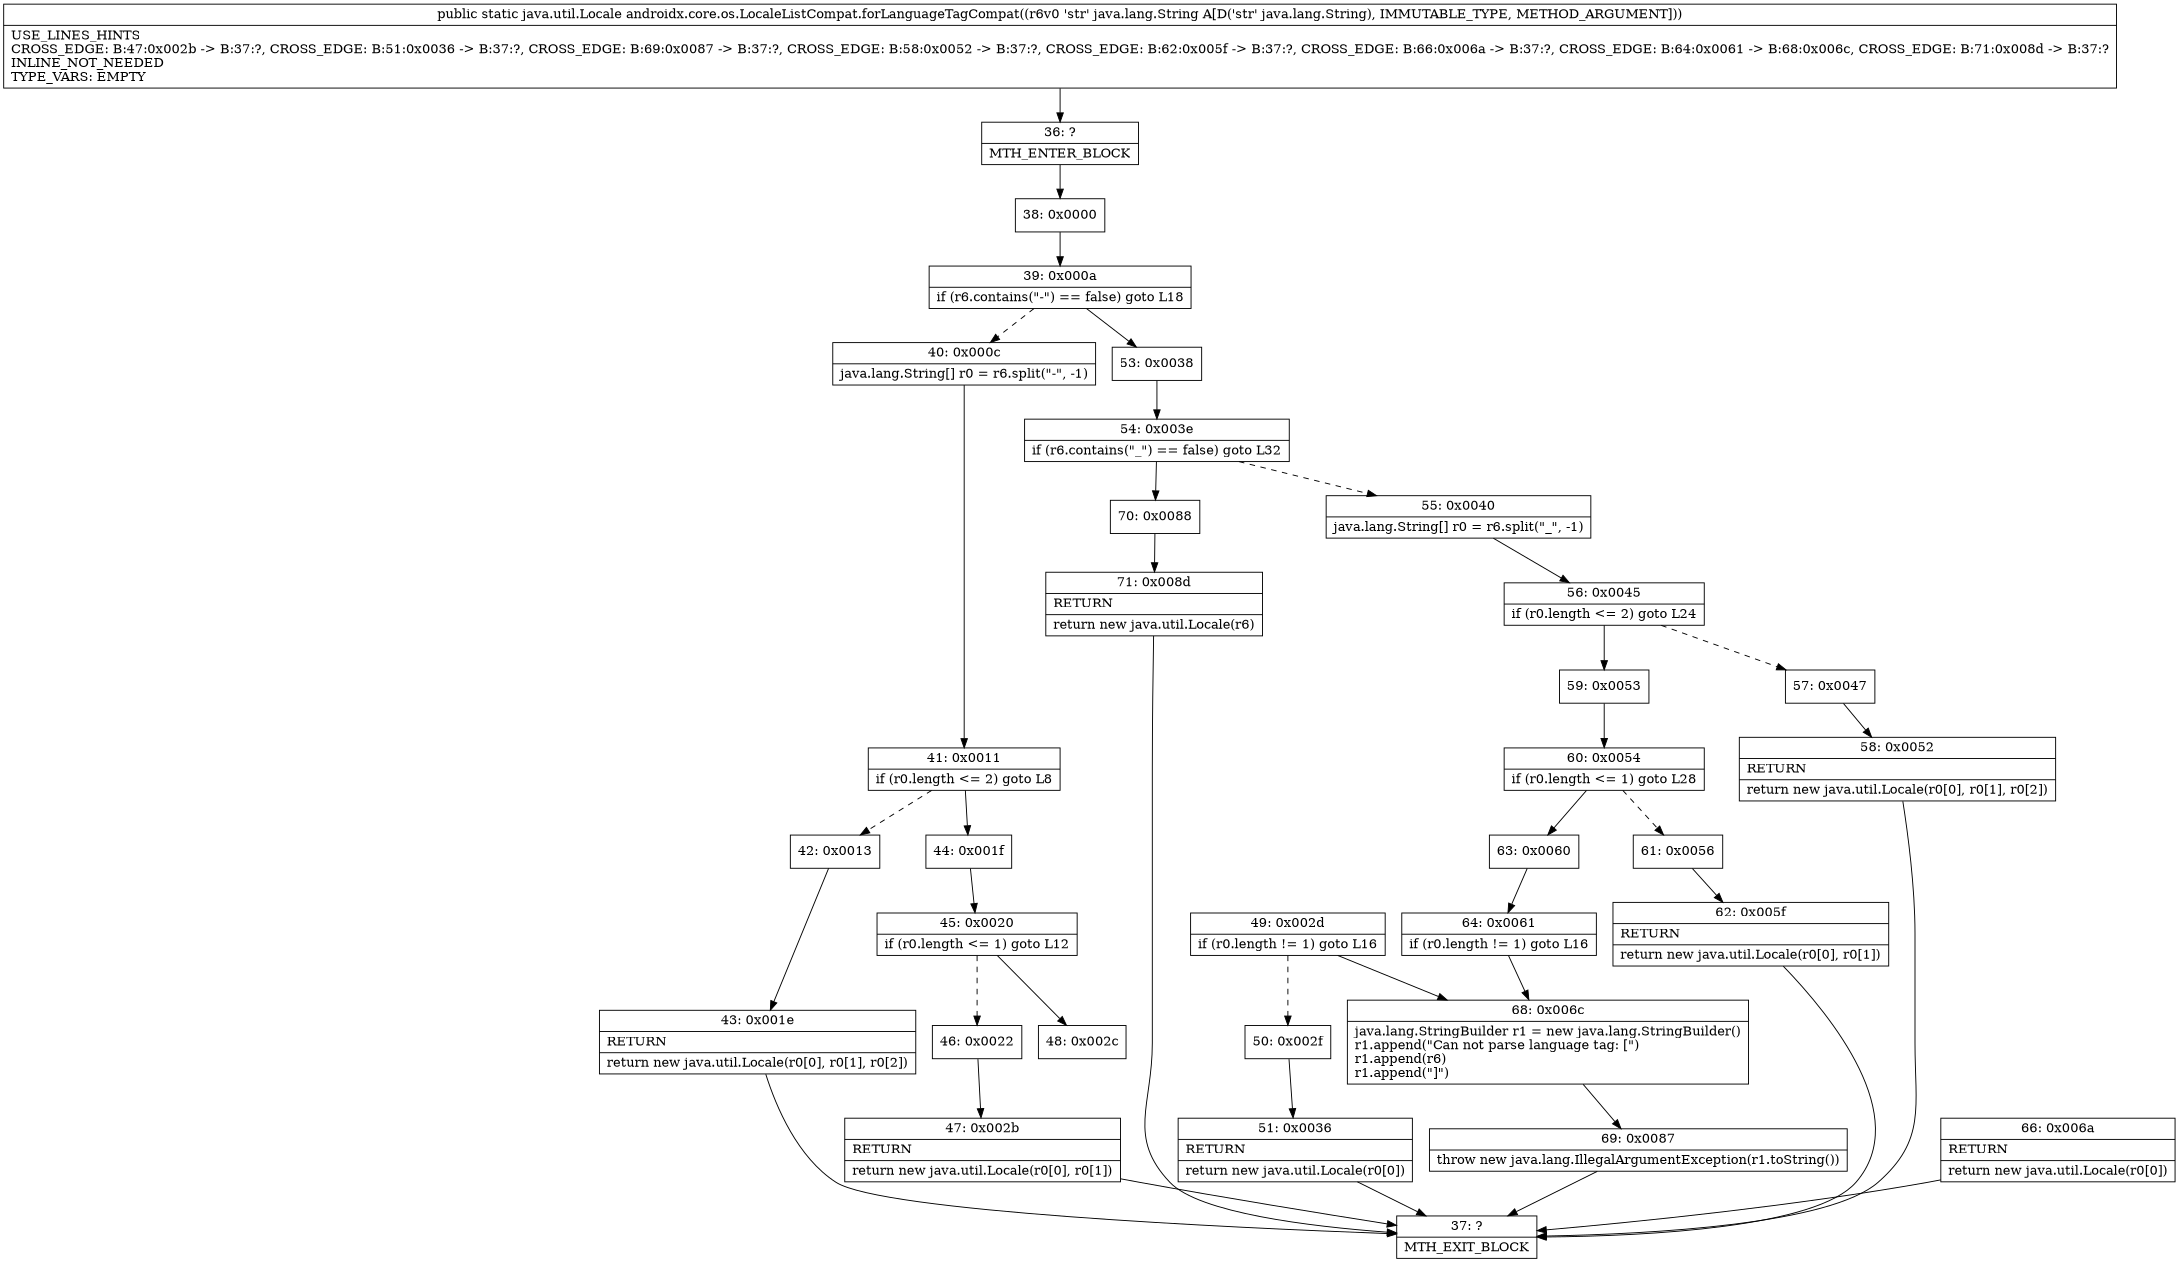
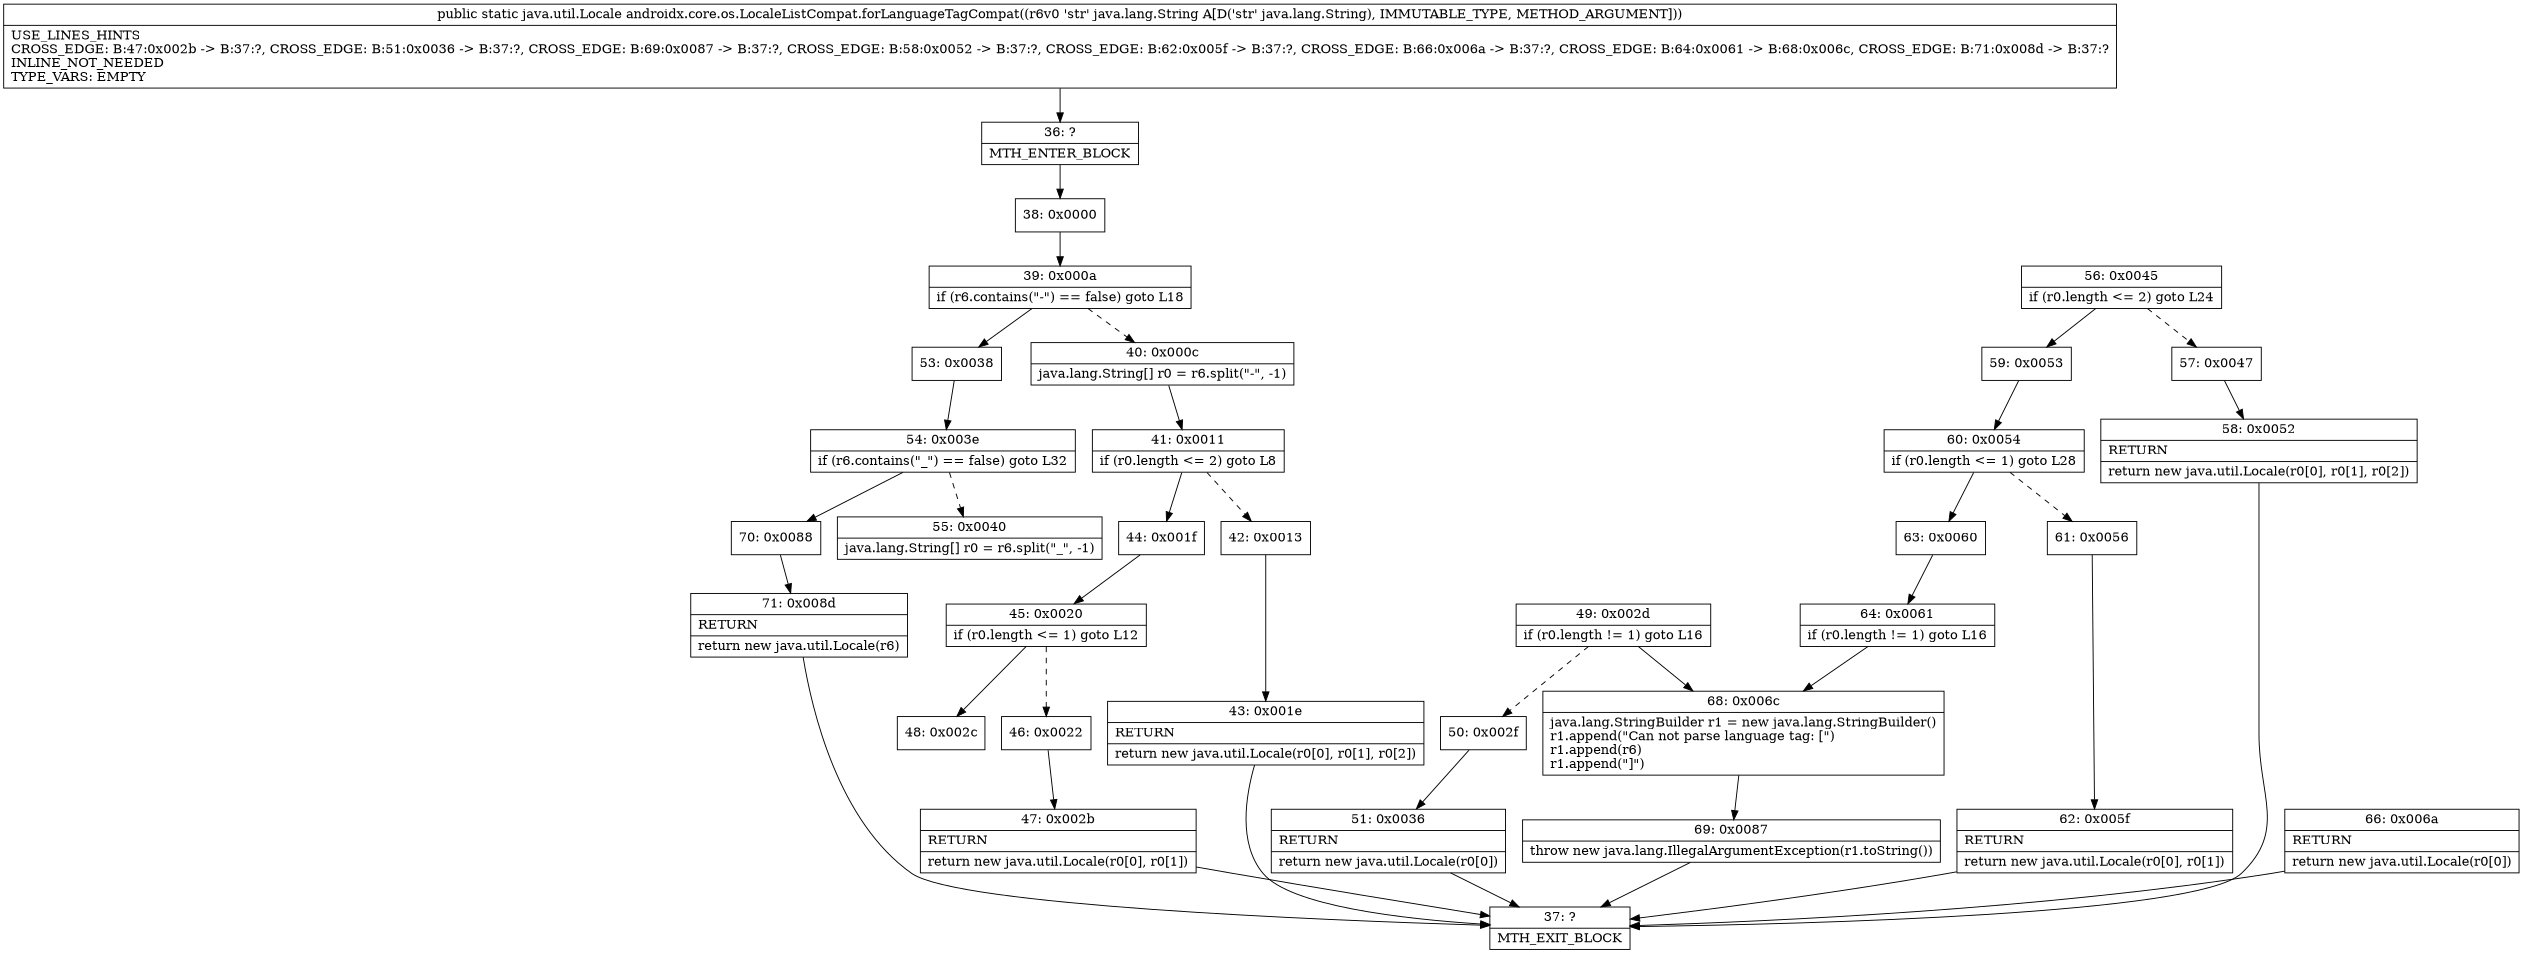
  digraph {
    node [shape=record]
    n1 [label="{36\:\ ?|MTH_ENTER_BLOCK\l}"]
    n2 [label="{38\:\ 0x0000}"]
    n3 [label="{39\:\ 0x000a|if (r6.contains(\"\-\") == false) goto L18\l}"]
    n4 [label="{40\:\ 0x000c|java.lang.String[] r0 = r6.split(\"\-\", \-1)\l}"]
    n5 [label="{53\:\ 0x0038}"]
    n6 [label="{41\:\ 0x0011|if (r0.length \<= 2) goto L8\l}"]
    n7 [label="{54\:\ 0x003e|if (r6.contains(\"_\") == false) goto L32\l}"]
    n8 [label="{42\:\ 0x0013}"]
    n9 [label="{44\:\ 0x001f}"]
    n10 [label="{43\:\ 0x001e|RETURN\l|return new java.util.Locale(r0[0], r0[1], r0[2])\l}"]
    n11 [label="{45\:\ 0x0020|if (r0.length \<= 1) goto L12\l}"]
    n12 [label="{37\:\ ?|MTH_EXIT_BLOCK\l}"]
    n13 [label="{46\:\ 0x0022}"]
    n14 [label="{48\:\ 0x002c}"]
    n15 [label="{47\:\ 0x002b|RETURN\l|return new java.util.Locale(r0[0], r0[1])\l}"]
    n16 [label="{49\:\ 0x002d|if (r0.length != 1) goto L16\l}"]
    n17 [label="{50\:\ 0x002f}"]
    n18 [label="{68\:\ 0x006c|java.lang.StringBuilder r1 = new java.lang.StringBuilder()\lr1.append(\"Can not parse language tag: [\")\lr1.append(r6)\lr1.append(\"]\")\l}"]
    n19 [label="{51\:\ 0x0036|RETURN\l|return new java.util.Locale(r0[0])\l}"]
    n20 [label="{69\:\ 0x0087|throw new java.lang.IllegalArgumentException(r1.toString())\l}"]
    n21 [label="{55\:\ 0x0040|java.lang.String[] r0 = r6.split(\"_\", \-1)\l}"]
    n22 [label="{70\:\ 0x0088}"]
    n23 [label="{56\:\ 0x0045|if (r0.length \<= 2) goto L24\l}"]
    n24 [label="{71\:\ 0x008d|RETURN\l|return new java.util.Locale(r6)\l}"]
    n25 [label="{57\:\ 0x0047}"]
    n26 [label="{59\:\ 0x0053}"]
    n27 [label="{58\:\ 0x0052|RETURN\l|return new java.util.Locale(r0[0], r0[1], r0[2])\l}"]
    n28 [label="{60\:\ 0x0054|if (r0.length \<= 1) goto L28\l}"]
    n29 [label="{61\:\ 0x0056}"]
    n30 [label="{63\:\ 0x0060}"]
    n31 [label="{62\:\ 0x005f|RETURN\l|return new java.util.Locale(r0[0], r0[1])\l}"]
    n32 [label="{64\:\ 0x0061|if (r0.length != 1) goto L16\l}"]
    n33 [label="{66\:\ 0x006a|RETURN\l|return new java.util.Locale(r0[0])\l}"]
    n34 [label="{public static java.util.Locale androidx.core.os.LocaleListCompat.forLanguageTagCompat((r6v0 'str' java.lang.String A[D('str' java.lang.String), IMMUTABLE_TYPE, METHOD_ARGUMENT]))  | USE_LINES_HINTS\lCROSS_EDGE: B:47:0x002b \-\> B:37:?, CROSS_EDGE: B:51:0x0036 \-\> B:37:?, CROSS_EDGE: B:69:0x0087 \-\> B:37:?, CROSS_EDGE: B:58:0x0052 \-\> B:37:?, CROSS_EDGE: B:62:0x005f \-\> B:37:?, CROSS_EDGE: B:66:0x006a \-\> B:37:?, CROSS_EDGE: B:64:0x0061 \-\> B:68:0x006c, CROSS_EDGE: B:71:0x008d \-\> B:37:?\lINLINE_NOT_NEEDED\lTYPE_VARS: EMPTY\l}"]
    n1 -> n2
    n2 -> n3
    n3 -> n4 [style=dashed]
    n3 -> n5
    n4 -> n6
    n5 -> n7
    n6 -> n8 [style=dashed]
    n6 -> n9
    n7 -> n21 [style=dashed]
    n7 -> n22
    n8 -> n10
    n9 -> n11
    n10 -> n12
    n11 -> n13 [style=dashed]
    n11 -> n14
    n13 -> n15
    n15 -> n12
    n16 -> n17 [style=dashed]
    n16 -> n18
    n17 -> n19
    n18 -> n20
    n19 -> n12
    n20 -> n12
-   n21 -> n23
    n22 -> n24
    n23 -> n25 [style=dashed]
    n23 -> n26
    n24 -> n12
    n25 -> n27
    n26 -> n28
    n27 -> n12
    n28 -> n29 [style=dashed]
    n28 -> n30
    n29 -> n31
    n30 -> n32
    n31 -> n12
    n32 -> n18
    n33 -> n12
    n34 -> n1
  }
